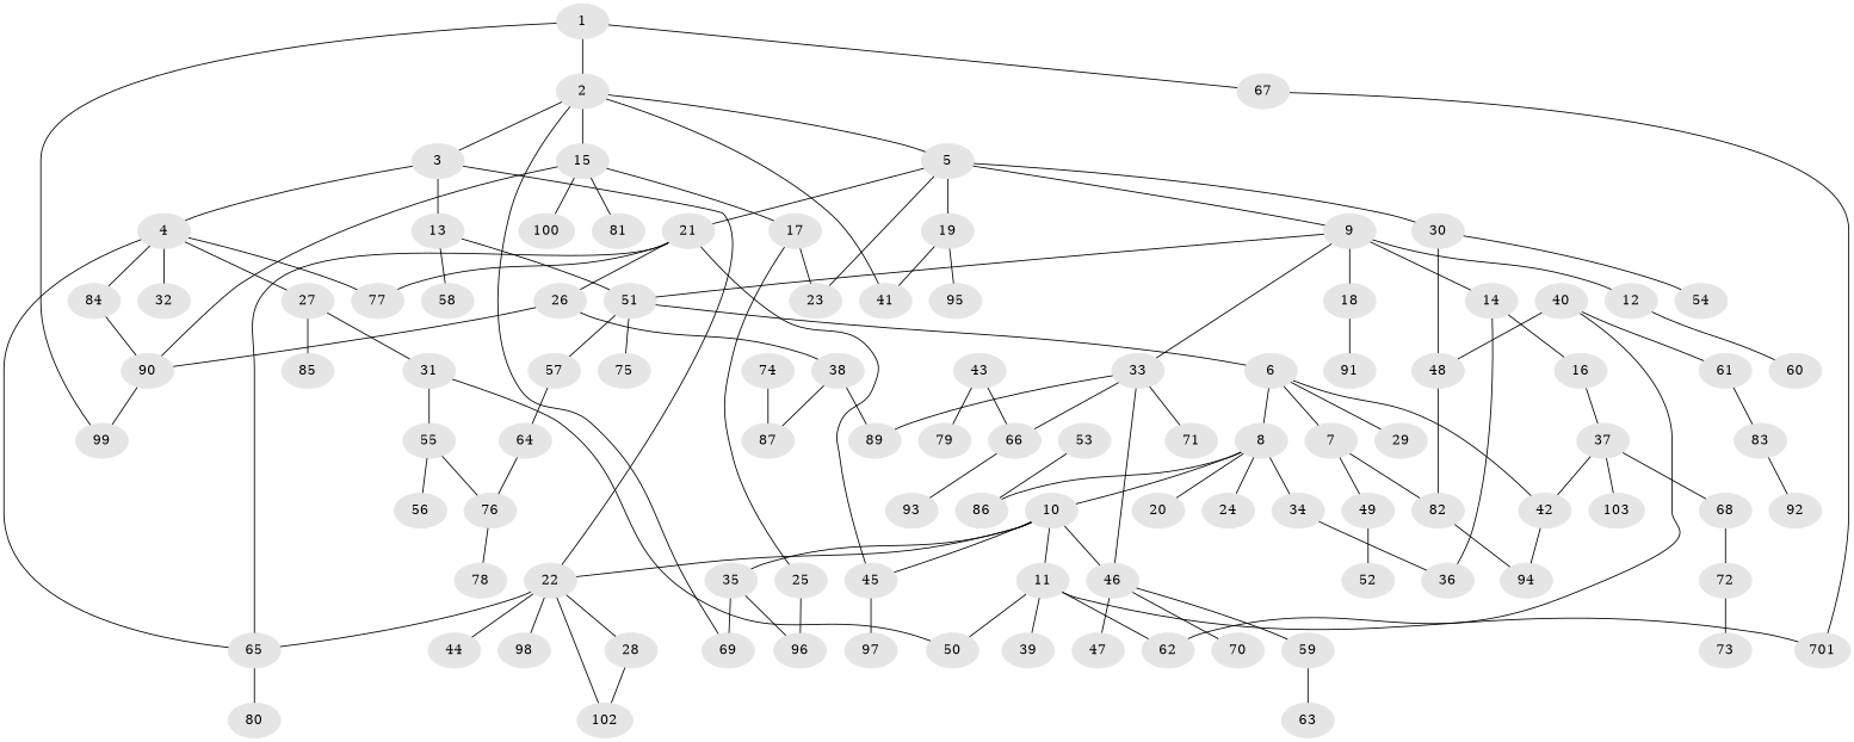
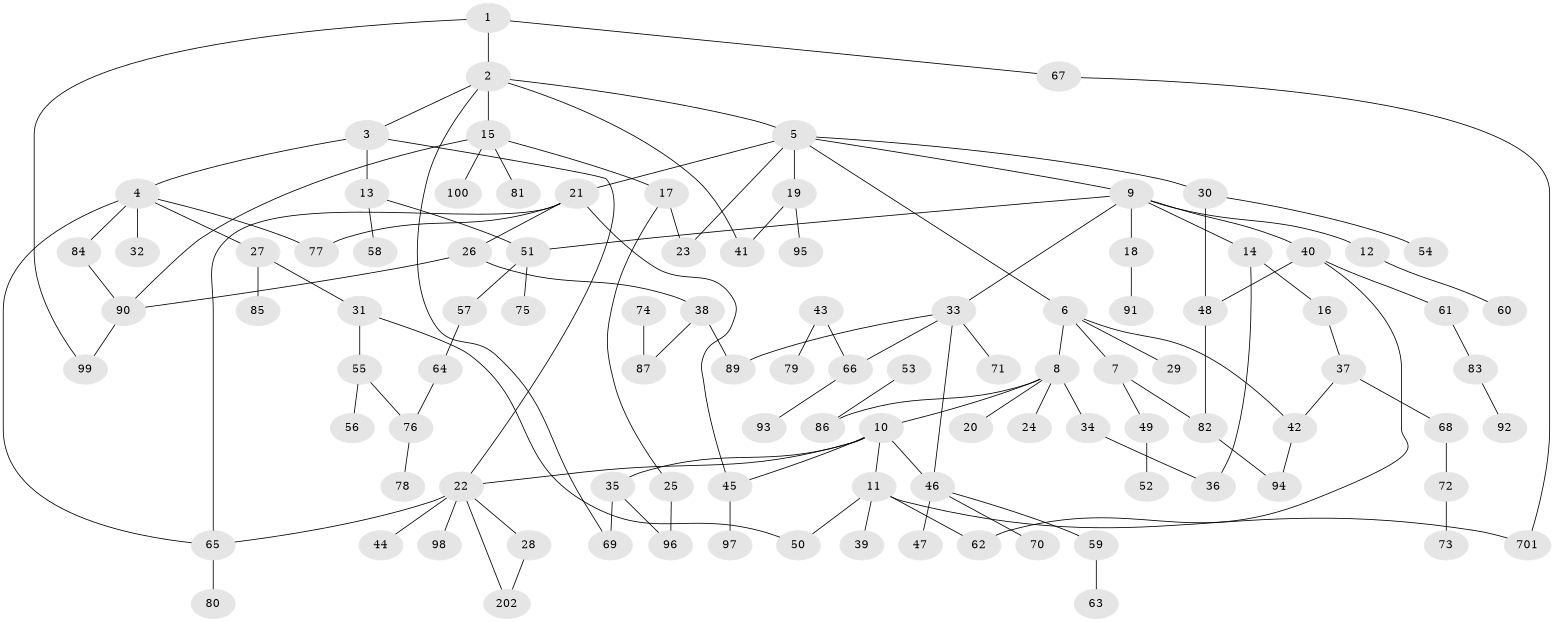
  graph {
    node [color=gray90 style=filled]
    1
    2
    67
    99
    3
    5
    15
    41
    69
    n10 [label=701]
    90
    4
    13
    22
    6
    9
    19
    21
    23
    30
    17
    81
    100
    27
    32
    65
    77
    84
    51
    58
    28
    44
    98
-   102
+   102 [label=202]
    31
    85
    80
    7
    8
    29
    42
    12
    14
    18
    33
    40
    95
    45
    26
    48
    54
    49
    82
    10
    20
    24
    34
    86
    94
    52
    11
    35
    46
    36
    60
    16
    91
    66
    71
    89
    62
    61
    57
    75
    39
    50
    96
    97
    47
    59
    70
    43
    79
    37
    53
    25
    38
    74
    87
    55
    68
-   103
    56
    76
    93
    72
    83
    63
    64
    78
    92
    73
    1 -- 2
    1 -- 67
    1 -- 99
    2 -- 3
    2 -- 5
    2 -- 15
    2 -- 41
    2 -- 69
    67 -- n10
    3 -- 4
    3 -- 13
    3 -- 22
-   51 -- 6
+   5 -- 6
    5 -- 9
    5 -- 19
    5 -- 21
    5 -- 23
    5 -- 30
    15 -- 90
    15 -- 17
    15 -- 81
    15 -- 100
    90 -- 99
    4 -- 27
    4 -- 32
    4 -- 65
    4 -- 77
    4 -- 84
    13 -- 51
    13 -- 58
    22 -- 65
    22 -- 28
    22 -- 44
    22 -- 98
    22 -- 102
    6 -- 7
    6 -- 8
    6 -- 29
    6 -- 42
    9 -- 51
    9 -- 12
    9 -- 14
    9 -- 18
    9 -- 33
+   9 -- 40
    19 -- 41
    19 -- 95
    21 -- 65
    21 -- 77
    21 -- 45
    21 -- 26
    30 -- 48
    30 -- 54
    17 -- 23
    17 -- 25
    27 -- 31
    27 -- 85
    65 -- 80
    84 -- 90
    51 -- 57
    51 -- 75
    28 -- 102
    31 -- 50
    31 -- 55
    7 -- 49
    7 -- 82
    8 -- 10
    8 -- 20
    8 -- 24
    8 -- 34
    8 -- 86
    42 -- 94
    12 -- 60
    14 -- 36
    14 -- 16
    18 -- 91
    33 -- 46
    33 -- 66
    33 -- 71
    33 -- 89
    40 -- 48
    40 -- 62
    40 -- 61
    45 -- 97
    26 -- 90
    26 -- 38
    48 -- 82
    49 -- 52
    82 -- 94
    10 -- 22
    10 -- 45
    10 -- 11
    10 -- 35
    10 -- 46
    34 -- 36
    11 -- n10
    11 -- 62
    11 -- 39
    11 -- 50
    35 -- 69
    35 -- 96
    46 -- 47
    46 -- 59
    46 -- 70
    16 -- 37
    66 -- 93
    61 -- 83
    57 -- 64
    59 -- 63
    43 -- 66
    43 -- 79
    37 -- 42
    37 -- 68
-   37 -- 103
    53 -- 86
    25 -- 96
    38 -- 89
    38 -- 87
    74 -- 87
    55 -- 56
    55 -- 76
    68 -- 72
    76 -- 78
    72 -- 73
    83 -- 92
    64 -- 76
  }
